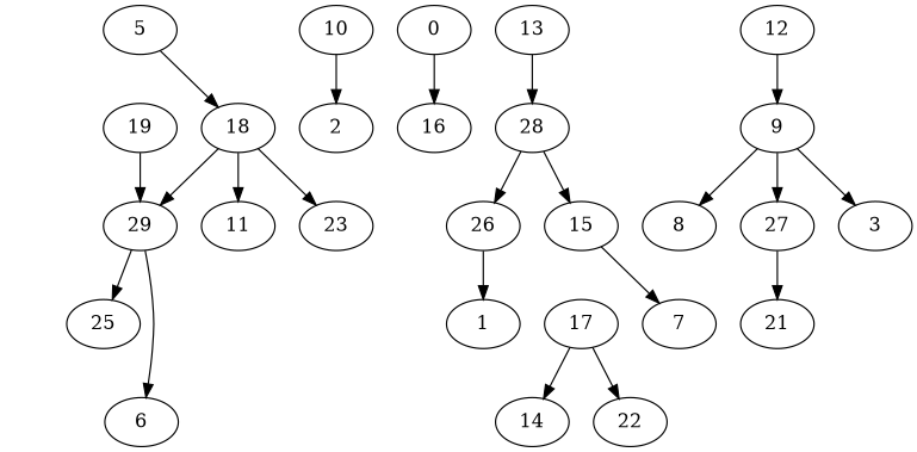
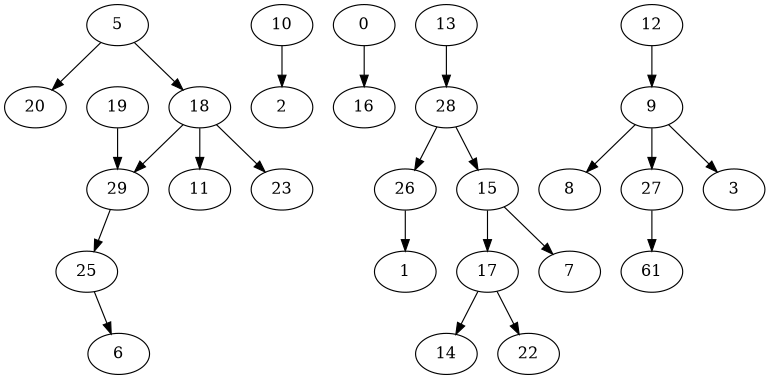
  digraph {
    n1 [label=5]
+   n2 [label=20]
    n3 [label=18]
    n4 [label=19]
    n5 [label=29]
    n6 [label=10]
    n7 [label=2]
    n8 [label=11]
    n9 [label=23]
    n10 [label=0]
    n11 [label=16]
    n12 [label=25]
    n13 [label=6]
    n14 [label=13]
    n15 [label=28]
    n16 [label=26]
    n17 [label=15]
    n18 [label=1]
    n19 [label=17]
    n20 [label=7]
    n21 [label=12]
    n22 [label=9]
    n23 [label=14]
    n24 [label=22]
    n25 [label=8]
    n26 [label=27]
    n27 [label=3]
-   n28 [label=21]
+   n28 [label=61]
+   n1 -> n2
    n1 -> n3
    n3 -> n5
    n3 -> n8
    n3 -> n9
    n4 -> n5
    n5 -> n12
    n6 -> n7
    n10 -> n11
-   n5 -> n13
+   n12 -> n13
    n14 -> n15
    n15 -> n16
    n15 -> n17
    n16 -> n18
+   n17 -> n19
    n17 -> n20
    n19 -> n23
    n19 -> n24
    n21 -> n22
    n22 -> n25
    n22 -> n26
    n22 -> n27
    n26 -> n28
  }
